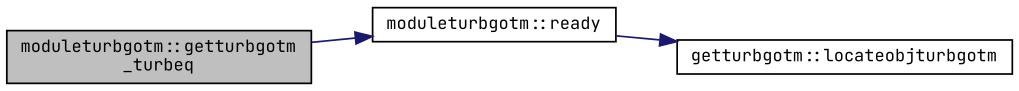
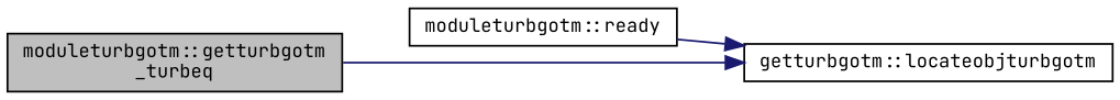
  digraph {
    fontname="JetBrains Mono"
    rankdir=LR
    node [color=black fillcolor=white fontname="JetBrains Mono" fontsize=10 shape=record style=filled]
    edge [color=midnightblue fontname="JetBrains Mono" fontsize=10 labelfontname=Helvetica labelfontsize=10 style=solid]
    n1 [fillcolor=grey75 fontcolor=black height=0.2 label="moduleturbgotm::getturbgotm\l_turbeq" width=0.4]
    n2 [height=0.2 label="moduleturbgotm::ready" width=0.4]
    n3 [height=0.2 label="getturbgotm::locateobjturbgotm" width=0.4]
-   n1 -> n2
+   n1 -> n3
    n2 -> n3
  }
